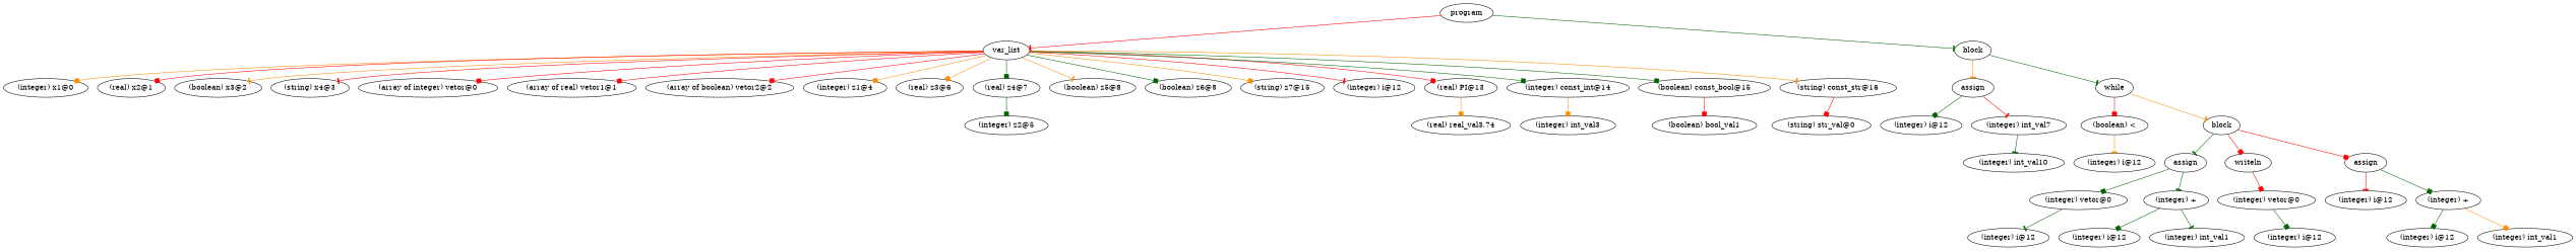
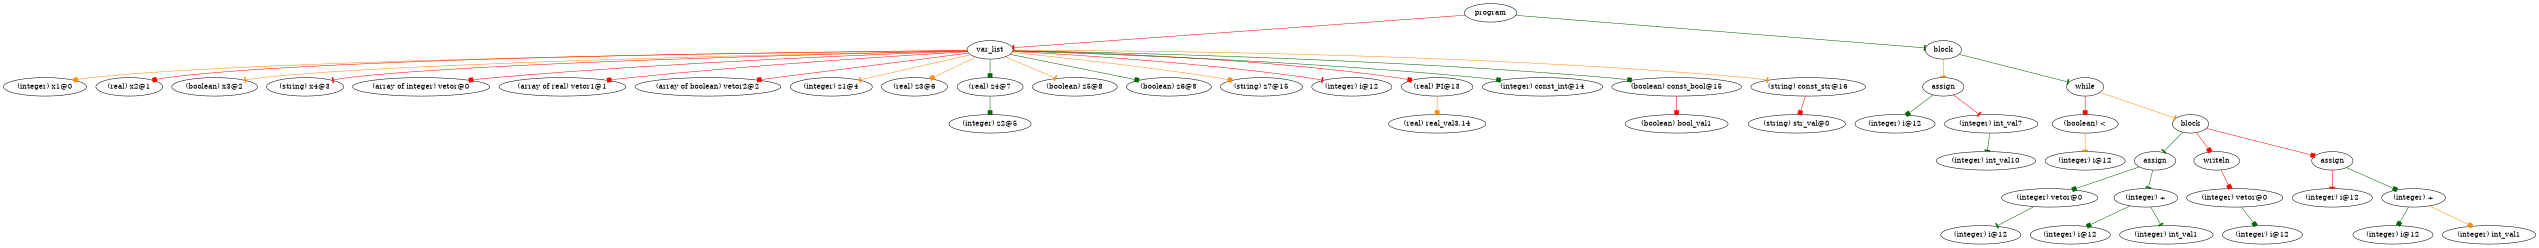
  digraph {
    ordering=out
    edge [arrowhead=box color=darkgreen]
    n1 [label=program]
    n2 [label=var_list]
    n3 [label=block]
    n4 [label="(integer) x1@0"]
    n5 [label="(real) x2@1"]
    n6 [label="(boolean) x3@2"]
    n7 [label="(string) x4@3"]
    n8 [label="(array of integer) vetor@0"]
    n9 [label="(array of real) vetor1@1"]
    n10 [label="(array of boolean) vetor2@2"]
    n11 [label="(integer) z1@4"]
    n12 [label="(real) z3@6"]
    n13 [label="(real) z4@7"]
    n14 [label="(boolean) z5@8"]
    n15 [label="(boolean) z6@9"]
    n16 [label="(string) z7@15"]
    n17 [label="(integer) i@12"]
    n18 [label="(real) PI@13"]
    n19 [label="(integer) const_int@14"]
    n20 [label="(boolean) const_bool@15"]
    n21 [label="(string) const_str@16"]
    n22 [label=assign]
    n23 [label=while]
    n24 [label="(integer) z2@5"]
-   n25 [label="(real) real_val3.74"]
-   n26 [label="(integer) int_val3"]
+   n25 [label="(real) real_val3.14"]
    n27 [label="(boolean) bool_val1"]
    n28 [label="(string) str_val@0"]
    n29 [label="(integer) i@12"]
    n30 [label="(integer) int_val7"]
    n31 [label="(boolean) <"]
    n32 [label=block]
    n33 [label="(integer) int_val10"]
    n34 [label="(integer) i@12"]
    n35 [label=assign]
    n36 [label=writeln]
    n37 [label=assign]
    n38 [label="(integer) vetor@0"]
    n39 [label="(integer) +"]
    n40 [label="(integer) vetor@0"]
    n41 [label="(integer) i@12"]
    n42 [label="(integer) +"]
    n43 [label="(integer) i@12"]
    n44 [label="(integer) i@12"]
    n45 [label="(integer) int_val1"]
    n46 [label="(integer) i@12"]
    n47 [label="(integer) i@12"]
    n48 [label="(integer) int_val1"]
    n1 -> n2 [arrowhead=tee color=red]
    n1 -> n3 [arrowhead=tee]
    n2 -> n4 [color=darkorange]
    n2 -> n5 [color=red]
    n2 -> n6 [arrowhead=tee color=darkorange]
    n2 -> n7 [arrowhead=tee color=red]
    n2 -> n8 [color=red]
    n2 -> n9 [color=red]
    n2 -> n10 [color=red]
-   n2 -> n11 [color=darkorange]
+   n2 -> n11 [arrowhead=tee color=darkorange]
    n2 -> n12 [color=darkorange]
    n2 -> n13
    n2 -> n14 [arrowhead=tee color=darkorange]
    n2 -> n15
    n2 -> n16 [color=darkorange]
    n2 -> n17 [arrowhead=tee color=red]
    n2 -> n18 [color=red]
    n2 -> n19
    n2 -> n20
    n2 -> n21 [arrowhead=tee color=darkorange]
    n3 -> n22 [arrowhead=tee color=darkorange]
    n3 -> n23 [arrowhead=tee]
    n13 -> n24
    n18 -> n25 [color=darkorange]
-   n19 -> n26 [color=darkorange]
    n20 -> n27 [color=red]
    n21 -> n28 [color=red]
    n22 -> n29
    n22 -> n30 [arrowhead=tee color=red]
    n23 -> n31 [color=red]
    n23 -> n32 [arrowhead=tee color=darkorange]
    n30 -> n33 [arrowhead=tee]
    n31 -> n34 [arrowhead=tee color=darkorange]
    n32 -> n35 [arrowhead=tee]
    n32 -> n36 [color=red]
    n32 -> n37 [color=red]
    n35 -> n38
    n35 -> n39 [arrowhead=tee]
    n36 -> n40 [color=red]
    n37 -> n41 [arrowhead=tee color=red]
    n37 -> n42
    n38 -> n43 [arrowhead=tee]
    n39 -> n44
    n39 -> n45 [arrowhead=tee]
    n40 -> n46
    n42 -> n47
    n42 -> n48 [color=darkorange]
  }
